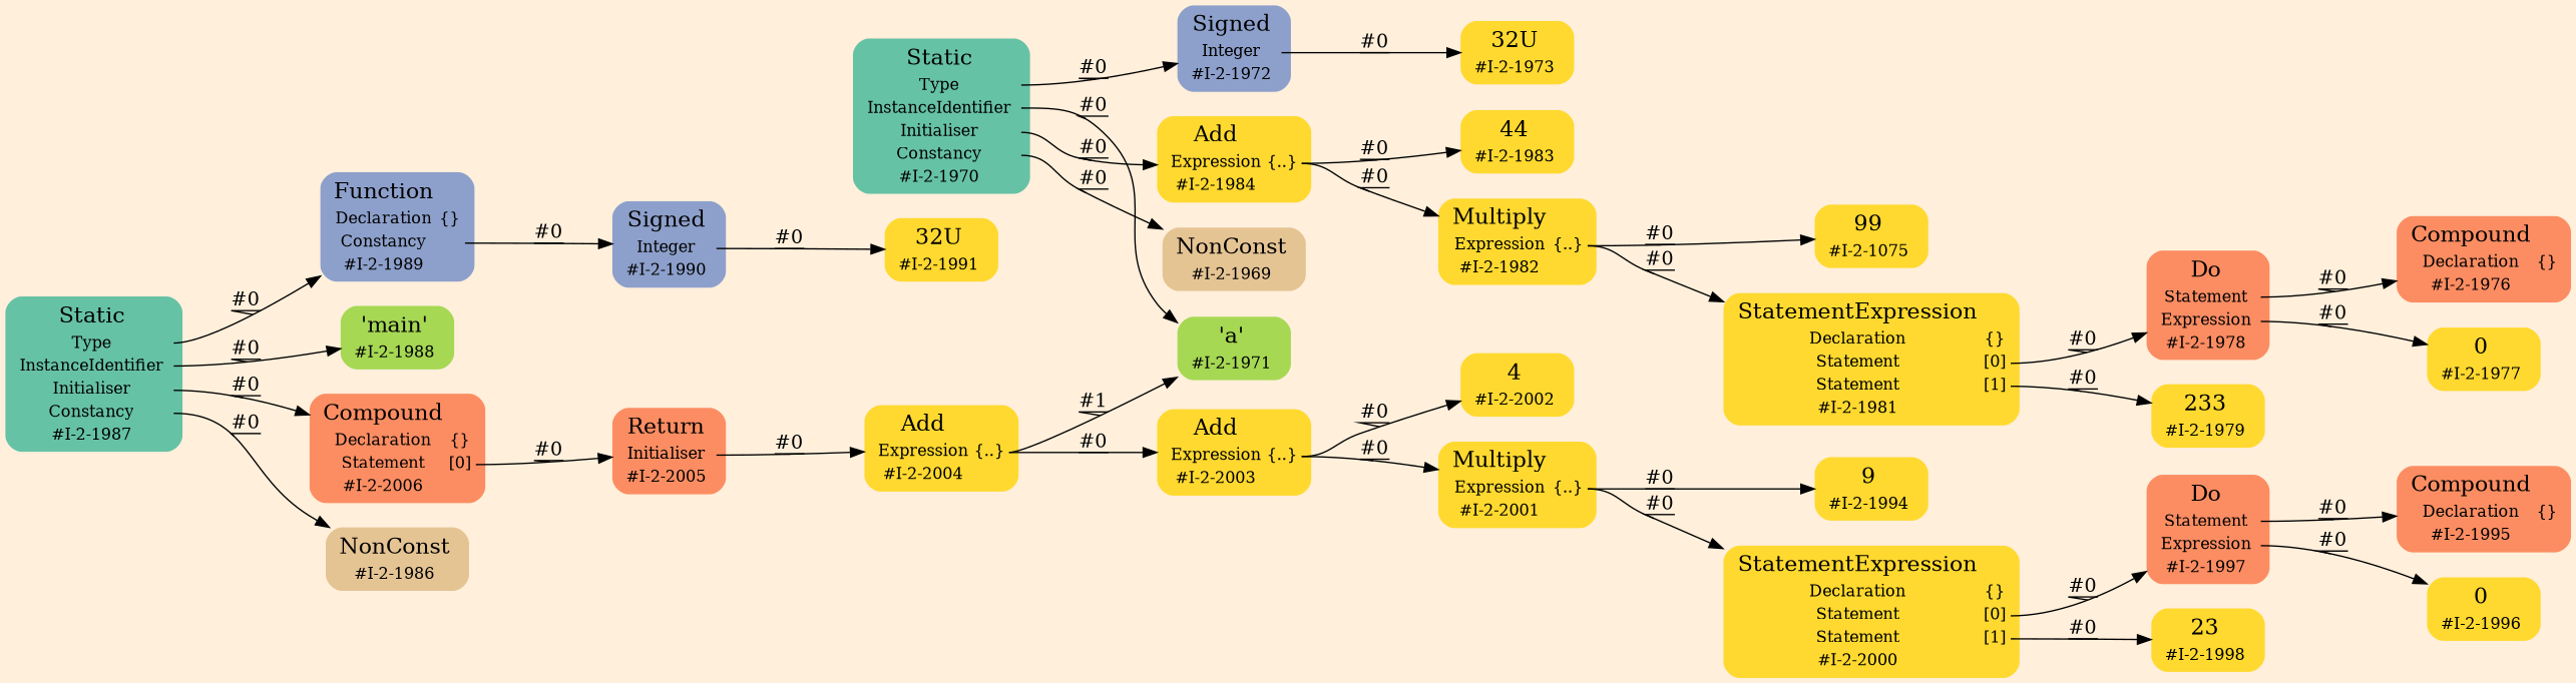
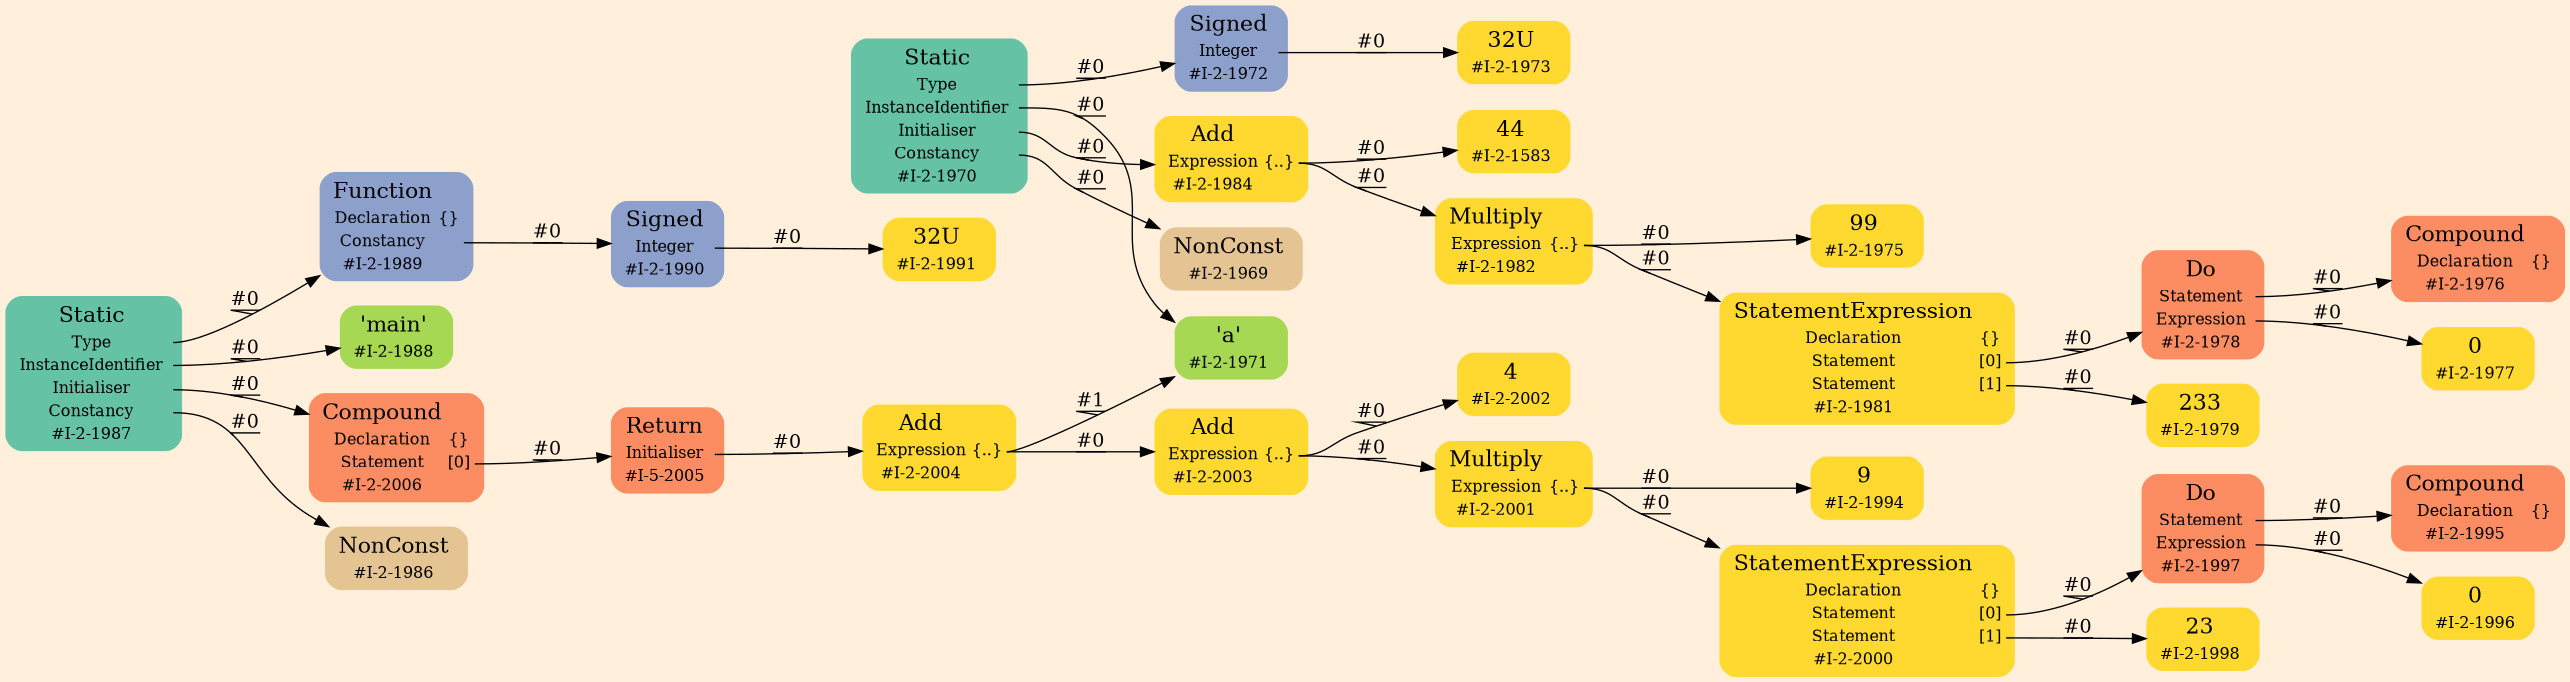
  digraph {
    bgcolor=antiquewhite1
    fontname="DejaVu Serif"
    rankdir=LR
    ranksep=1.0
    node [fillcolor="/set28/6" fontname="DejaVu Serif" fontsize=12 shape=plaintext style="rounded,filled"]
    edge [decorate=true fontname="DejaVu Serif" style=solid tailport=port0]
    n1 [fillcolor="/set28/1" label=<<TABLE BORDER="0" CELLBORDER="0" CELLSPACING="0">  <TR>   <TD><FONT POINT-SIZE="16.0">Static</FONT></TD>   <TD></TD>  </TR>  <TR>   <TD>Type</TD>   <TD PORT="port0"></TD>  </TR>  <TR>   <TD>InstanceIdentifier</TD>   <TD PORT="port1"></TD>  </TR>  <TR>   <TD>Initialiser</TD>   <TD PORT="port2"></TD>  </TR>  <TR>   <TD>Constancy</TD>   <TD PORT="port3"></TD>  </TR>  <TR>   <TD>#I-2-1970</TD>   <TD PORT="port4"></TD>  </TR> </TABLE>>]
    n2 [fillcolor="/set28/3" label=<<TABLE BORDER="0" CELLBORDER="0" CELLSPACING="0">  <TR>   <TD><FONT POINT-SIZE="16.0">Signed</FONT></TD>   <TD></TD>  </TR>  <TR>   <TD>Integer</TD>   <TD PORT="port0"></TD>  </TR>  <TR>   <TD>#I-2-1972</TD>   <TD PORT="port1"></TD>  </TR> </TABLE>>]
    n3 [fillcolor="/set28/5" label=<<TABLE BORDER="0" CELLBORDER="0" CELLSPACING="0">  <TR>   <TD><FONT POINT-SIZE="16.0">'a'</FONT></TD>   <TD></TD>  </TR>  <TR>   <TD>#I-2-1971</TD>   <TD PORT="port0"></TD>  </TR> </TABLE>>]
    n4 [label=<<TABLE BORDER="0" CELLBORDER="0" CELLSPACING="0">  <TR>   <TD><FONT POINT-SIZE="16.0">Add</FONT></TD>   <TD></TD>  </TR>  <TR>   <TD>Expression</TD>   <TD PORT="port0">{..}</TD>  </TR>  <TR>   <TD>#I-2-1984</TD>   <TD PORT="port1"></TD>  </TR> </TABLE>>]
    n5 [fillcolor="/set28/7" label=<<TABLE BORDER="0" CELLBORDER="0" CELLSPACING="0">  <TR>   <TD><FONT POINT-SIZE="16.0">NonConst</FONT></TD>   <TD></TD>  </TR>  <TR>   <TD>#I-2-1969</TD>   <TD PORT="port0"></TD>  </TR> </TABLE>>]
    n6 [fillcolor="/set28/1" label=<<TABLE BORDER="0" CELLBORDER="0" CELLSPACING="0">  <TR>   <TD><FONT POINT-SIZE="16.0">Static</FONT></TD>   <TD></TD>  </TR>  <TR>   <TD>Type</TD>   <TD PORT="port0"></TD>  </TR>  <TR>   <TD>InstanceIdentifier</TD>   <TD PORT="port1"></TD>  </TR>  <TR>   <TD>Initialiser</TD>   <TD PORT="port2"></TD>  </TR>  <TR>   <TD>Constancy</TD>   <TD PORT="port3"></TD>  </TR>  <TR>   <TD>#I-2-1987</TD>   <TD PORT="port4"></TD>  </TR> </TABLE>>]
    n7 [fillcolor="/set28/3" label=<<TABLE BORDER="0" CELLBORDER="0" CELLSPACING="0">  <TR>   <TD><FONT POINT-SIZE="16.0">Function</FONT></TD>   <TD></TD>  </TR>  <TR>   <TD>Declaration</TD>   <TD PORT="port0">{}</TD>  </TR>  <TR>   <TD>Constancy</TD>   <TD PORT="port1"></TD>  </TR>  <TR>   <TD>#I-2-1989</TD>   <TD PORT="port2"></TD>  </TR> </TABLE>>]
    n8 [fillcolor="/set28/5" label=<<TABLE BORDER="0" CELLBORDER="0" CELLSPACING="0">  <TR>   <TD><FONT POINT-SIZE="16.0">'main'</FONT></TD>   <TD></TD>  </TR>  <TR>   <TD>#I-2-1988</TD>   <TD PORT="port0"></TD>  </TR> </TABLE>>]
    n9 [fillcolor="/set28/2" label=<<TABLE BORDER="0" CELLBORDER="0" CELLSPACING="0">  <TR>   <TD><FONT POINT-SIZE="16.0">Compound</FONT></TD>   <TD></TD>  </TR>  <TR>   <TD>Declaration</TD>   <TD PORT="port0">{}</TD>  </TR>  <TR>   <TD>Statement</TD>   <TD PORT="port1">[0]</TD>  </TR>  <TR>   <TD>#I-2-2006</TD>   <TD PORT="port2"></TD>  </TR> </TABLE>>]
    n10 [fillcolor="/set28/7" label=<<TABLE BORDER="0" CELLBORDER="0" CELLSPACING="0">  <TR>   <TD><FONT POINT-SIZE="16.0">NonConst</FONT></TD>   <TD></TD>  </TR>  <TR>   <TD>#I-2-1986</TD>   <TD PORT="port0"></TD>  </TR> </TABLE>>]
    n11 [label=<<TABLE BORDER="0" CELLBORDER="0" CELLSPACING="0">  <TR>   <TD><FONT POINT-SIZE="16.0">32U</FONT></TD>   <TD></TD>  </TR>  <TR>   <TD>#I-2-1973</TD>   <TD PORT="port0"></TD>  </TR> </TABLE>>]
    n12 [label=<<TABLE BORDER="0" CELLBORDER="0" CELLSPACING="0">  <TR>   <TD><FONT POINT-SIZE="16.0">Multiply</FONT></TD>   <TD></TD>  </TR>  <TR>   <TD>Expression</TD>   <TD PORT="port0">{..}</TD>  </TR>  <TR>   <TD>#I-2-1982</TD>   <TD PORT="port1"></TD>  </TR> </TABLE>>]
-   n13 [label=<<TABLE BORDER="0" CELLBORDER="0" CELLSPACING="0">  <TR>   <TD><FONT POINT-SIZE="16.0">44</FONT></TD>   <TD></TD>  </TR>  <TR>   <TD>#I-2-1983</TD>   <TD PORT="port0"></TD>  </TR> </TABLE>>]
-   n14 [label=<<TABLE BORDER="0" CELLBORDER="0" CELLSPACING="0">  <TR>   <TD><FONT POINT-SIZE="16.0">99</FONT></TD>   <TD></TD>  </TR>  <TR>   <TD>#I-2-1075</TD>   <TD PORT="port0"></TD>  </TR> </TABLE>>]
+   n13 [label=<<TABLE BORDER="0" CELLBORDER="0" CELLSPACING="0">  <TR>   <TD><FONT POINT-SIZE="16.0">44</FONT></TD>   <TD></TD>  </TR>  <TR>   <TD>#I-2-1583</TD>   <TD PORT="port0"></TD>  </TR> </TABLE>>]
+   n14 [label=<<TABLE BORDER="0" CELLBORDER="0" CELLSPACING="0">  <TR>   <TD><FONT POINT-SIZE="16.0">99</FONT></TD>   <TD></TD>  </TR>  <TR>   <TD>#I-2-1975</TD>   <TD PORT="port0"></TD>  </TR> </TABLE>>]
    n15 [label=<<TABLE BORDER="0" CELLBORDER="0" CELLSPACING="0">  <TR>   <TD><FONT POINT-SIZE="16.0">StatementExpression</FONT></TD>   <TD></TD>  </TR>  <TR>   <TD>Declaration</TD>   <TD PORT="port0">{}</TD>  </TR>  <TR>   <TD>Statement</TD>   <TD PORT="port1">[0]</TD>  </TR>  <TR>   <TD>Statement</TD>   <TD PORT="port2">[1]</TD>  </TR>  <TR>   <TD>#I-2-1981</TD>   <TD PORT="port3"></TD>  </TR> </TABLE>>]
    n16 [fillcolor="/set28/2" label=<<TABLE BORDER="0" CELLBORDER="0" CELLSPACING="0">  <TR>   <TD><FONT POINT-SIZE="16.0">Do</FONT></TD>   <TD></TD>  </TR>  <TR>   <TD>Statement</TD>   <TD PORT="port0"></TD>  </TR>  <TR>   <TD>Expression</TD>   <TD PORT="port1"></TD>  </TR>  <TR>   <TD>#I-2-1978</TD>   <TD PORT="port2"></TD>  </TR> </TABLE>>]
    n17 [label=<<TABLE BORDER="0" CELLBORDER="0" CELLSPACING="0">  <TR>   <TD><FONT POINT-SIZE="16.0">233</FONT></TD>   <TD></TD>  </TR>  <TR>   <TD>#I-2-1979</TD>   <TD PORT="port0"></TD>  </TR> </TABLE>>]
    n18 [fillcolor="/set28/2" label=<<TABLE BORDER="0" CELLBORDER="0" CELLSPACING="0">  <TR>   <TD><FONT POINT-SIZE="16.0">Compound</FONT></TD>   <TD></TD>  </TR>  <TR>   <TD>Declaration</TD>   <TD PORT="port0">{}</TD>  </TR>  <TR>   <TD>#I-2-1976</TD>   <TD PORT="port1"></TD>  </TR> </TABLE>>]
    n19 [label=<<TABLE BORDER="0" CELLBORDER="0" CELLSPACING="0">  <TR>   <TD><FONT POINT-SIZE="16.0">0</FONT></TD>   <TD></TD>  </TR>  <TR>   <TD>#I-2-1977</TD>   <TD PORT="port0"></TD>  </TR> </TABLE>>]
    n20 [fillcolor="/set28/3" label=<<TABLE BORDER="0" CELLBORDER="0" CELLSPACING="0">  <TR>   <TD><FONT POINT-SIZE="16.0">Signed</FONT></TD>   <TD></TD>  </TR>  <TR>   <TD>Integer</TD>   <TD PORT="port0"></TD>  </TR>  <TR>   <TD>#I-2-1990</TD>   <TD PORT="port1"></TD>  </TR> </TABLE>>]
-   n21 [fillcolor="/set28/2" label=<<TABLE BORDER="0" CELLBORDER="0" CELLSPACING="0">  <TR>   <TD><FONT POINT-SIZE="16.0">Return</FONT></TD>   <TD></TD>  </TR>  <TR>   <TD>Initialiser</TD>   <TD PORT="port0"></TD>  </TR>  <TR>   <TD>#I-2-2005</TD>   <TD PORT="port1"></TD>  </TR> </TABLE>>]
+   n21 [fillcolor="/set28/2" label=<<TABLE BORDER="0" CELLBORDER="0" CELLSPACING="0">  <TR>   <TD><FONT POINT-SIZE="16.0">Return</FONT></TD>   <TD></TD>  </TR>  <TR>   <TD>Initialiser</TD>   <TD PORT="port0"></TD>  </TR>  <TR>   <TD>#I-5-2005</TD>   <TD PORT="port1"></TD>  </TR> </TABLE>>]
    n22 [label=<<TABLE BORDER="0" CELLBORDER="0" CELLSPACING="0">  <TR>   <TD><FONT POINT-SIZE="16.0">32U</FONT></TD>   <TD></TD>  </TR>  <TR>   <TD>#I-2-1991</TD>   <TD PORT="port0"></TD>  </TR> </TABLE>>]
    n23 [label=<<TABLE BORDER="0" CELLBORDER="0" CELLSPACING="0">  <TR>   <TD><FONT POINT-SIZE="16.0">Add</FONT></TD>   <TD></TD>  </TR>  <TR>   <TD>Expression</TD>   <TD PORT="port0">{..}</TD>  </TR>  <TR>   <TD>#I-2-2004</TD>   <TD PORT="port1"></TD>  </TR> </TABLE>>]
    n24 [label=<<TABLE BORDER="0" CELLBORDER="0" CELLSPACING="0">  <TR>   <TD><FONT POINT-SIZE="16.0">Add</FONT></TD>   <TD></TD>  </TR>  <TR>   <TD>Expression</TD>   <TD PORT="port0">{..}</TD>  </TR>  <TR>   <TD>#I-2-2003</TD>   <TD PORT="port1"></TD>  </TR> </TABLE>>]
    n25 [label=<<TABLE BORDER="0" CELLBORDER="0" CELLSPACING="0">  <TR>   <TD><FONT POINT-SIZE="16.0">Multiply</FONT></TD>   <TD></TD>  </TR>  <TR>   <TD>Expression</TD>   <TD PORT="port0">{..}</TD>  </TR>  <TR>   <TD>#I-2-2001</TD>   <TD PORT="port1"></TD>  </TR> </TABLE>>]
    n26 [label=<<TABLE BORDER="0" CELLBORDER="0" CELLSPACING="0">  <TR>   <TD><FONT POINT-SIZE="16.0">4</FONT></TD>   <TD></TD>  </TR>  <TR>   <TD>#I-2-2002</TD>   <TD PORT="port0"></TD>  </TR> </TABLE>>]
    n27 [label=<<TABLE BORDER="0" CELLBORDER="0" CELLSPACING="0">  <TR>   <TD><FONT POINT-SIZE="16.0">9</FONT></TD>   <TD></TD>  </TR>  <TR>   <TD>#I-2-1994</TD>   <TD PORT="port0"></TD>  </TR> </TABLE>>]
    n28 [label=<<TABLE BORDER="0" CELLBORDER="0" CELLSPACING="0">  <TR>   <TD><FONT POINT-SIZE="16.0">StatementExpression</FONT></TD>   <TD></TD>  </TR>  <TR>   <TD>Declaration</TD>   <TD PORT="port0">{}</TD>  </TR>  <TR>   <TD>Statement</TD>   <TD PORT="port1">[0]</TD>  </TR>  <TR>   <TD>Statement</TD>   <TD PORT="port2">[1]</TD>  </TR>  <TR>   <TD>#I-2-2000</TD>   <TD PORT="port3"></TD>  </TR> </TABLE>>]
    n29 [fillcolor="/set28/2" label=<<TABLE BORDER="0" CELLBORDER="0" CELLSPACING="0">  <TR>   <TD><FONT POINT-SIZE="16.0">Do</FONT></TD>   <TD></TD>  </TR>  <TR>   <TD>Statement</TD>   <TD PORT="port0"></TD>  </TR>  <TR>   <TD>Expression</TD>   <TD PORT="port1"></TD>  </TR>  <TR>   <TD>#I-2-1997</TD>   <TD PORT="port2"></TD>  </TR> </TABLE>>]
    n30 [label=<<TABLE BORDER="0" CELLBORDER="0" CELLSPACING="0">  <TR>   <TD><FONT POINT-SIZE="16.0">23</FONT></TD>   <TD></TD>  </TR>  <TR>   <TD>#I-2-1998</TD>   <TD PORT="port0"></TD>  </TR> </TABLE>>]
    n31 [fillcolor="/set28/2" label=<<TABLE BORDER="0" CELLBORDER="0" CELLSPACING="0">  <TR>   <TD><FONT POINT-SIZE="16.0">Compound</FONT></TD>   <TD></TD>  </TR>  <TR>   <TD>Declaration</TD>   <TD PORT="port0">{}</TD>  </TR>  <TR>   <TD>#I-2-1995</TD>   <TD PORT="port1"></TD>  </TR> </TABLE>>]
    n32 [label=<<TABLE BORDER="0" CELLBORDER="0" CELLSPACING="0">  <TR>   <TD><FONT POINT-SIZE="16.0">0</FONT></TD>   <TD></TD>  </TR>  <TR>   <TD>#I-2-1996</TD>   <TD PORT="port0"></TD>  </TR> </TABLE>>]
    n1 -> n2 [label="#0"]
    n1 -> n3 [label="#0" tailport=port1]
    n1 -> n4 [label="#0" tailport=port2]
    n1 -> n5 [label="#0" tailport=port3]
    n2 -> n11 [label="#0"]
    n4 -> n12 [label="#0"]
    n4 -> n13 [label="#0"]
    n6 -> n7 [label="#0"]
    n6 -> n8 [label="#0" tailport=port1]
    n6 -> n9 [label="#0" tailport=port2]
    n6 -> n10 [label="#0" tailport=port3]
    n7 -> n20 [label="#0" tailport=port1]
    n9 -> n21 [label="#0" tailport=port1]
    n12 -> n14 [label="#0"]
    n12 -> n15 [label="#0"]
    n15 -> n16 [label="#0" tailport=port1]
    n15 -> n17 [label="#0" tailport=port2]
    n16 -> n18 [label="#0"]
    n16 -> n19 [label="#0" tailport=port1]
    n20 -> n22 [label="#0"]
    n21 -> n23 [label="#0"]
    n23 -> n3 [label="#1"]
    n23 -> n24 [label="#0"]
    n24 -> n25 [label="#0"]
    n24 -> n26 [label="#0"]
    n25 -> n27 [label="#0"]
    n25 -> n28 [label="#0"]
    n28 -> n29 [label="#0" tailport=port1]
    n28 -> n30 [label="#0" tailport=port2]
    n29 -> n31 [label="#0"]
    n29 -> n32 [label="#0" tailport=port1]
  }
